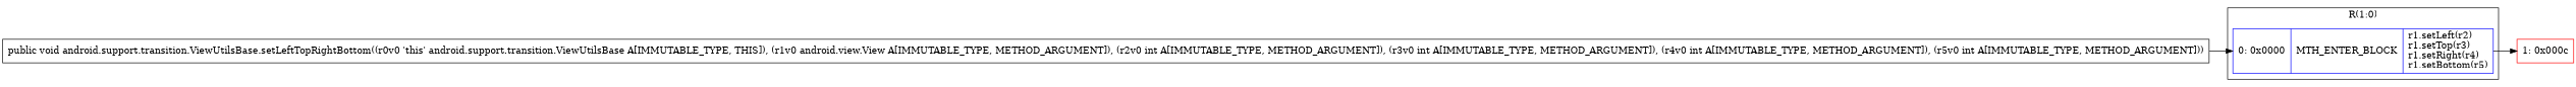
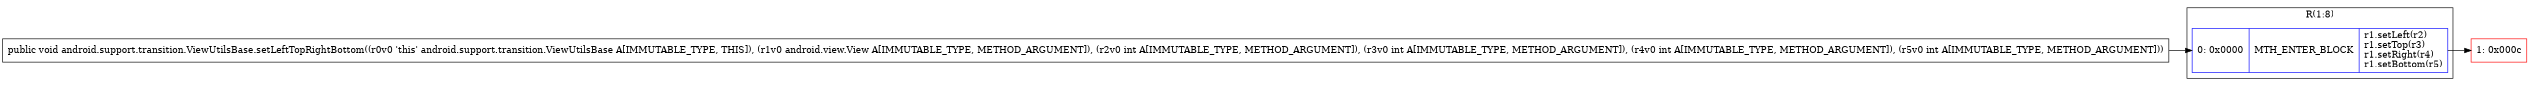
  digraph {
    rankdir=LR
    node [shape=record]
    n1 [color=blue label="{0\:\ 0x0000|MTH_ENTER_BLOCK\l|r1.setLeft(r2)\lr1.setTop(r3)\lr1.setRight(r4)\lr1.setBottom(r5)\l}"]
    n2 [color=red label="{1\:\ 0x000c}"]
    n3 [label="{public void android.support.transition.ViewUtilsBase.setLeftTopRightBottom((r0v0 'this' android.support.transition.ViewUtilsBase A[IMMUTABLE_TYPE, THIS]), (r1v0 android.view.View A[IMMUTABLE_TYPE, METHOD_ARGUMENT]), (r2v0 int A[IMMUTABLE_TYPE, METHOD_ARGUMENT]), (r3v0 int A[IMMUTABLE_TYPE, METHOD_ARGUMENT]), (r4v0 int A[IMMUTABLE_TYPE, METHOD_ARGUMENT]), (r5v0 int A[IMMUTABLE_TYPE, METHOD_ARGUMENT])) }"]
    subgraph cluster_1 {
-     label="R(1:0)"
+     label="R(1:8)"
      n1
    }
    n1 -> n2
    n3 -> n1
  }
